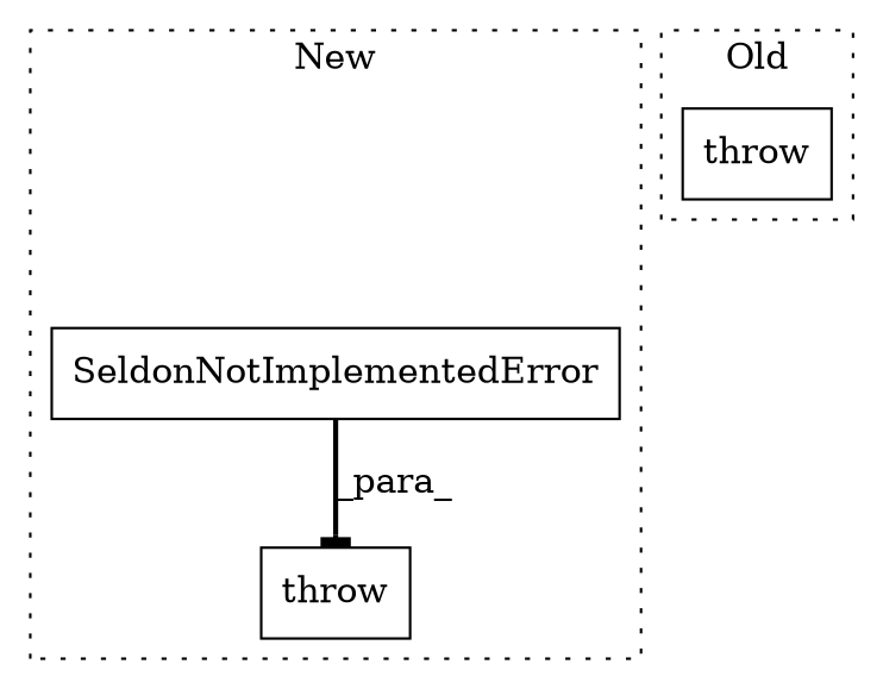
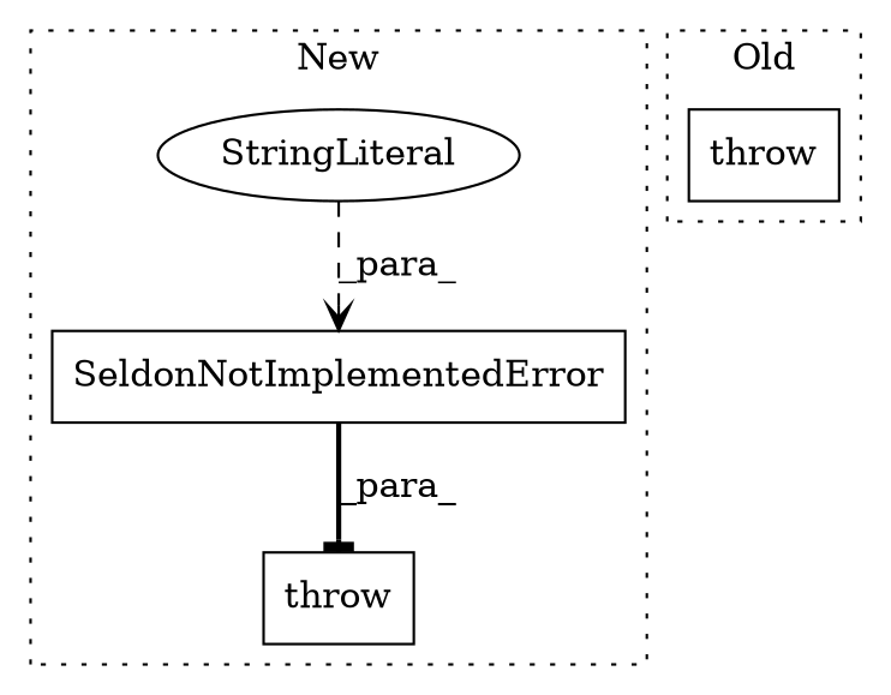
  digraph {
    node [a=53 l=6 shape=box]
    n1 [a=32 l="26,1" label=SeldonNotImplementedError s="724,775"]
    n2 [label=throw s=718]
+   n3 [a=45 l=25 label=StringLiteral s=750 shape=ellipse]
    n4 [label=throw s=576]
    subgraph cluster_1 {
      label=New
      style=dotted
      n1
      n2
+     n3
    }
    subgraph cluster_2 {
      label=Old
      style=dotted
      n4
    }
    n1 -> n2 [label=_para_ style=bold arrowhead=tee]
+   n3 -> n1 [label=_para_ style=dashed arrowhead=vee]
  }
